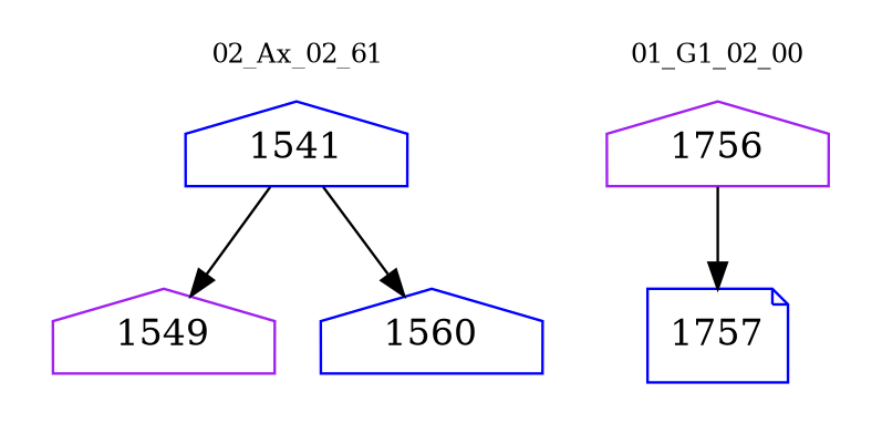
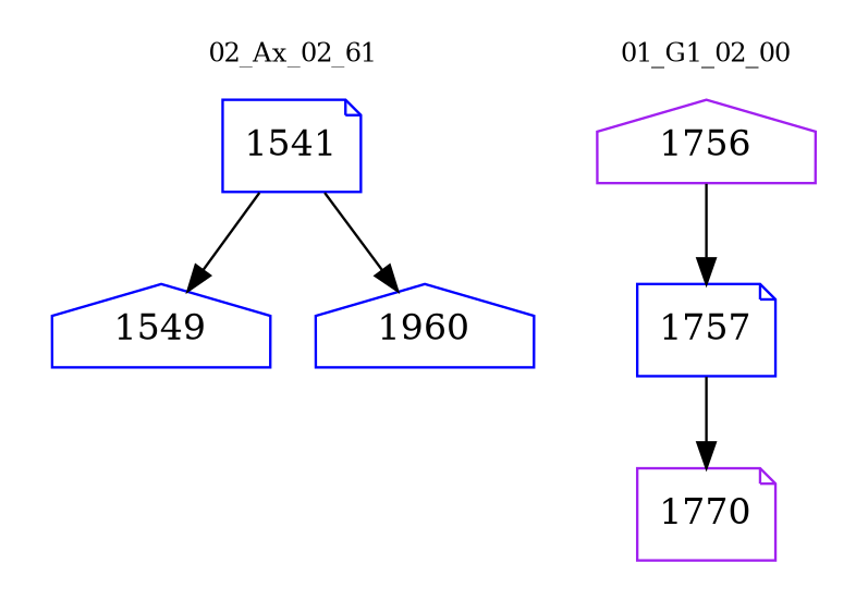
  digraph {
    node [color=blue shape=note]
    edge [color=black]
-   n1 [label=1541 shape=house]
-   n2 [color=purple label=1549 shape=house]
-   n3 [label=1560 shape=house]
+   n1 [label=1541]
+   n2 [label=1549 shape=house]
+   n3 [label=1960 shape=house]
    n4 [label=1757]
+   n5 [color=purple label=1770]
    n6 [color=purple label=1756 shape=house]
    subgraph cluster_1 {
      color=white
      fontsize=10
      label="02_Ax_02_61"
      n1
      n2
      n3
    }
    subgraph cluster_2 {
      color=white
      fontsize=10
      label="01_G1_02_00"
      n4
+     n5
      n6
    }
    n1 -> n2
    n1 -> n3
+   n4 -> n5
    n6 -> n4
  }
